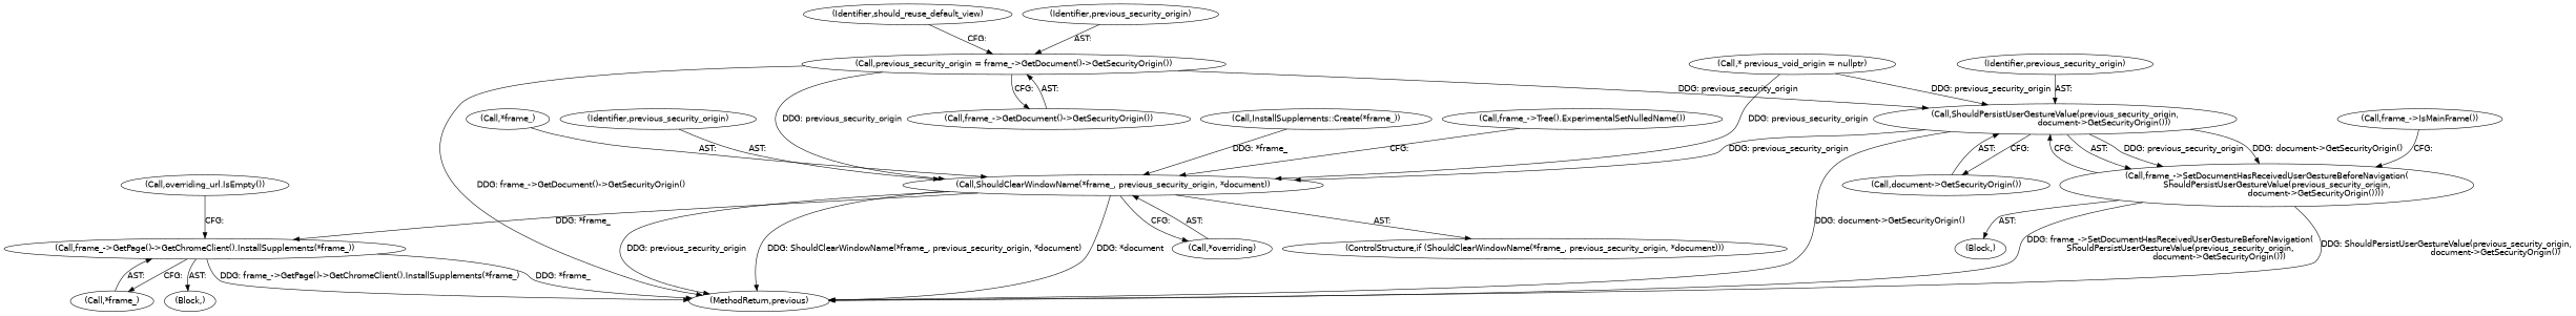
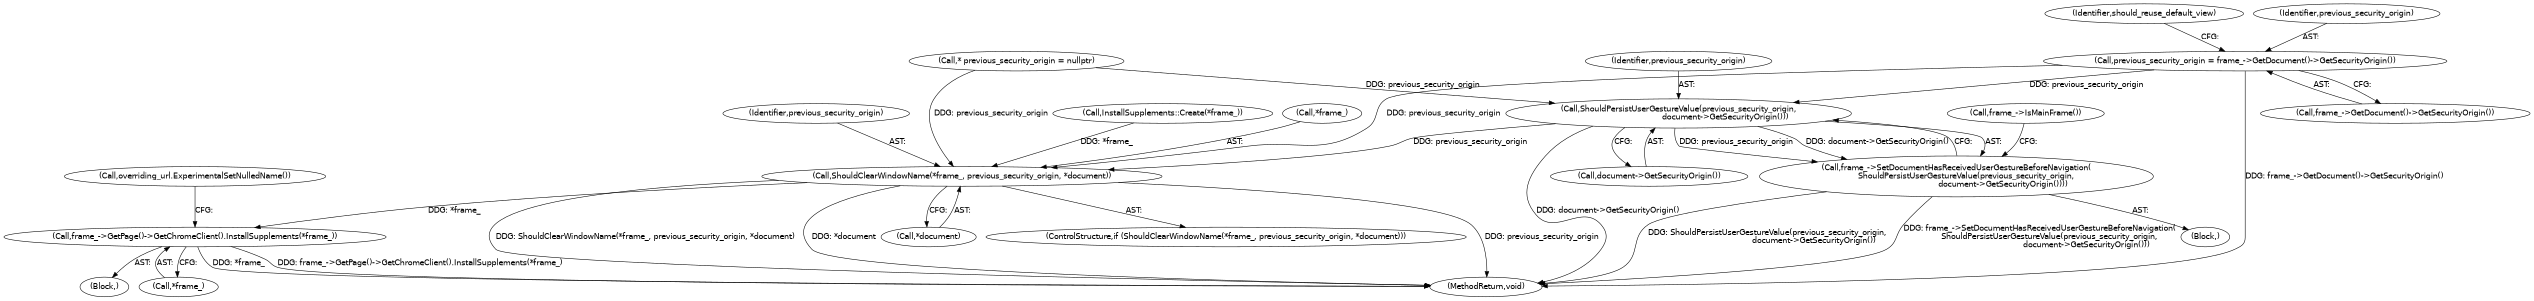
  digraph {
    fontname="DejaVu Sans"
    node [fontname="DejaVu Sans"]
    edge [fontname="DejaVu Sans"]
    n1 [label="(Call,previous_security_origin = frame_->GetDocument()->GetSecurityOrigin())"]
    n2 [label="(Call,ShouldPersistUserGestureValue(previous_security_origin,\n                                      document->GetSecurityOrigin()))"]
    n3 [label="(Call,ShouldClearWindowName(*frame_, previous_security_origin, *document))"]
-   n4 [label="(MethodReturn,previous)"]
+   n4 [label="(MethodReturn,void)"]
    n5 [label="(Call,frame_->GetDocument()->GetSecurityOrigin())"]
    n6 [label="(Call,frame_->SetDocumentHasReceivedUserGestureBeforeNavigation(\n        ShouldPersistUserGestureValue(previous_security_origin,\n                                      document->GetSecurityOrigin())))"]
    n7 [label="(Call,document->GetSecurityOrigin())"]
    n8 [label="(Call,frame_->GetPage()->GetChromeClient().InstallSupplements(*frame_))"]
-   n9 [label="(Call,*overriding)"]
+   n9 [label="(Call,*document)"]
    n10 [label="(ControlStructure,if (ShouldClearWindowName(*frame_, previous_security_origin, *document)))"]
    n11 [label="(Block,)"]
    n12 [label="(Call,*frame_)"]
    n13 [label="(Block,)"]
    n14 [label="(Call,InstallSupplements::Create(*frame_))"]
-   n15 [label="(Call,* previous_void_origin = nullptr)"]
+   n15 [label="(Call,* previous_security_origin = nullptr)"]
    n16 [label="(Call,frame_->IsMainFrame())"]
-   n17 [label="(Call,overriding_url.IsEmpty())"]
-   n18 [label="(Call,frame_->Tree().ExperimentalSetNulledName())"]
+   n17 [label="(Call,overriding_url.ExperimentalSetNulledName())"]
    n19 [label="(Identifier,should_reuse_default_view)"]
    n20 [label="(Call,*frame_)"]
    n21 [label="(Identifier,previous_security_origin)"]
    n22 [label="(Identifier,previous_security_origin)"]
    n23 [label="(Identifier,previous_security_origin)"]
    n1 -> n2 [label="DDG: previous_security_origin"]
    n1 -> n3 [label="DDG: previous_security_origin"]
    n1 -> n4 [label="DDG: frame_->GetDocument()->GetSecurityOrigin()"]
    n1 -> n5 [label="CFG: "]
    n2 -> n3 [label="DDG: previous_security_origin"]
    n2 -> n4 [label="DDG: document->GetSecurityOrigin()"]
    n2 -> n6 [label="AST: "]
    n2 -> n6 [label="DDG: previous_security_origin"]
    n2 -> n6 [label="DDG: document->GetSecurityOrigin()"]
    n2 -> n7 [label="CFG: "]
    n3 -> n4 [label="DDG: previous_security_origin"]
    n3 -> n4 [label="DDG: ShouldClearWindowName(*frame_, previous_security_origin, *document)"]
    n3 -> n4 [label="DDG: *document"]
    n3 -> n8 [label="DDG: *frame_"]
    n3 -> n9 [label="CFG: "]
    n3 -> n10 [label="AST: "]
    n5 -> n1 [label="AST: "]
    n6 -> n2 [label="CFG: "]
    n6 -> n4 [label="DDG: ShouldPersistUserGestureValue(previous_security_origin,\n                                      document->GetSecurityOrigin())"]
    n6 -> n4 [label="DDG: frame_->SetDocumentHasReceivedUserGestureBeforeNavigation(\n        ShouldPersistUserGestureValue(previous_security_origin,\n                                      document->GetSecurityOrigin()))"]
    n6 -> n11 [label="AST: "]
    n7 -> n2 [label="AST: "]
    n8 -> n4 [label="DDG: *frame_"]
    n8 -> n4 [label="DDG: frame_->GetPage()->GetChromeClient().InstallSupplements(*frame_)"]
    n8 -> n12 [label="CFG: "]
    n8 -> n13 [label="AST: "]
    n9 -> n3 [label="AST: "]
    n12 -> n8 [label="AST: "]
    n14 -> n3 [label="DDG: *frame_"]
    n15 -> n2 [label="DDG: previous_security_origin"]
    n15 -> n3 [label="DDG: previous_security_origin"]
    n16 -> n6 [label="CFG: "]
    n17 -> n8 [label="CFG: "]
-   n18 -> n3 [label="CFG: "]
    n19 -> n1 [label="CFG: "]
    n20 -> n3 [label="AST: "]
    n21 -> n2 [label="AST: "]
    n22 -> n3 [label="AST: "]
    n23 -> n1 [label="AST: "]
  }
